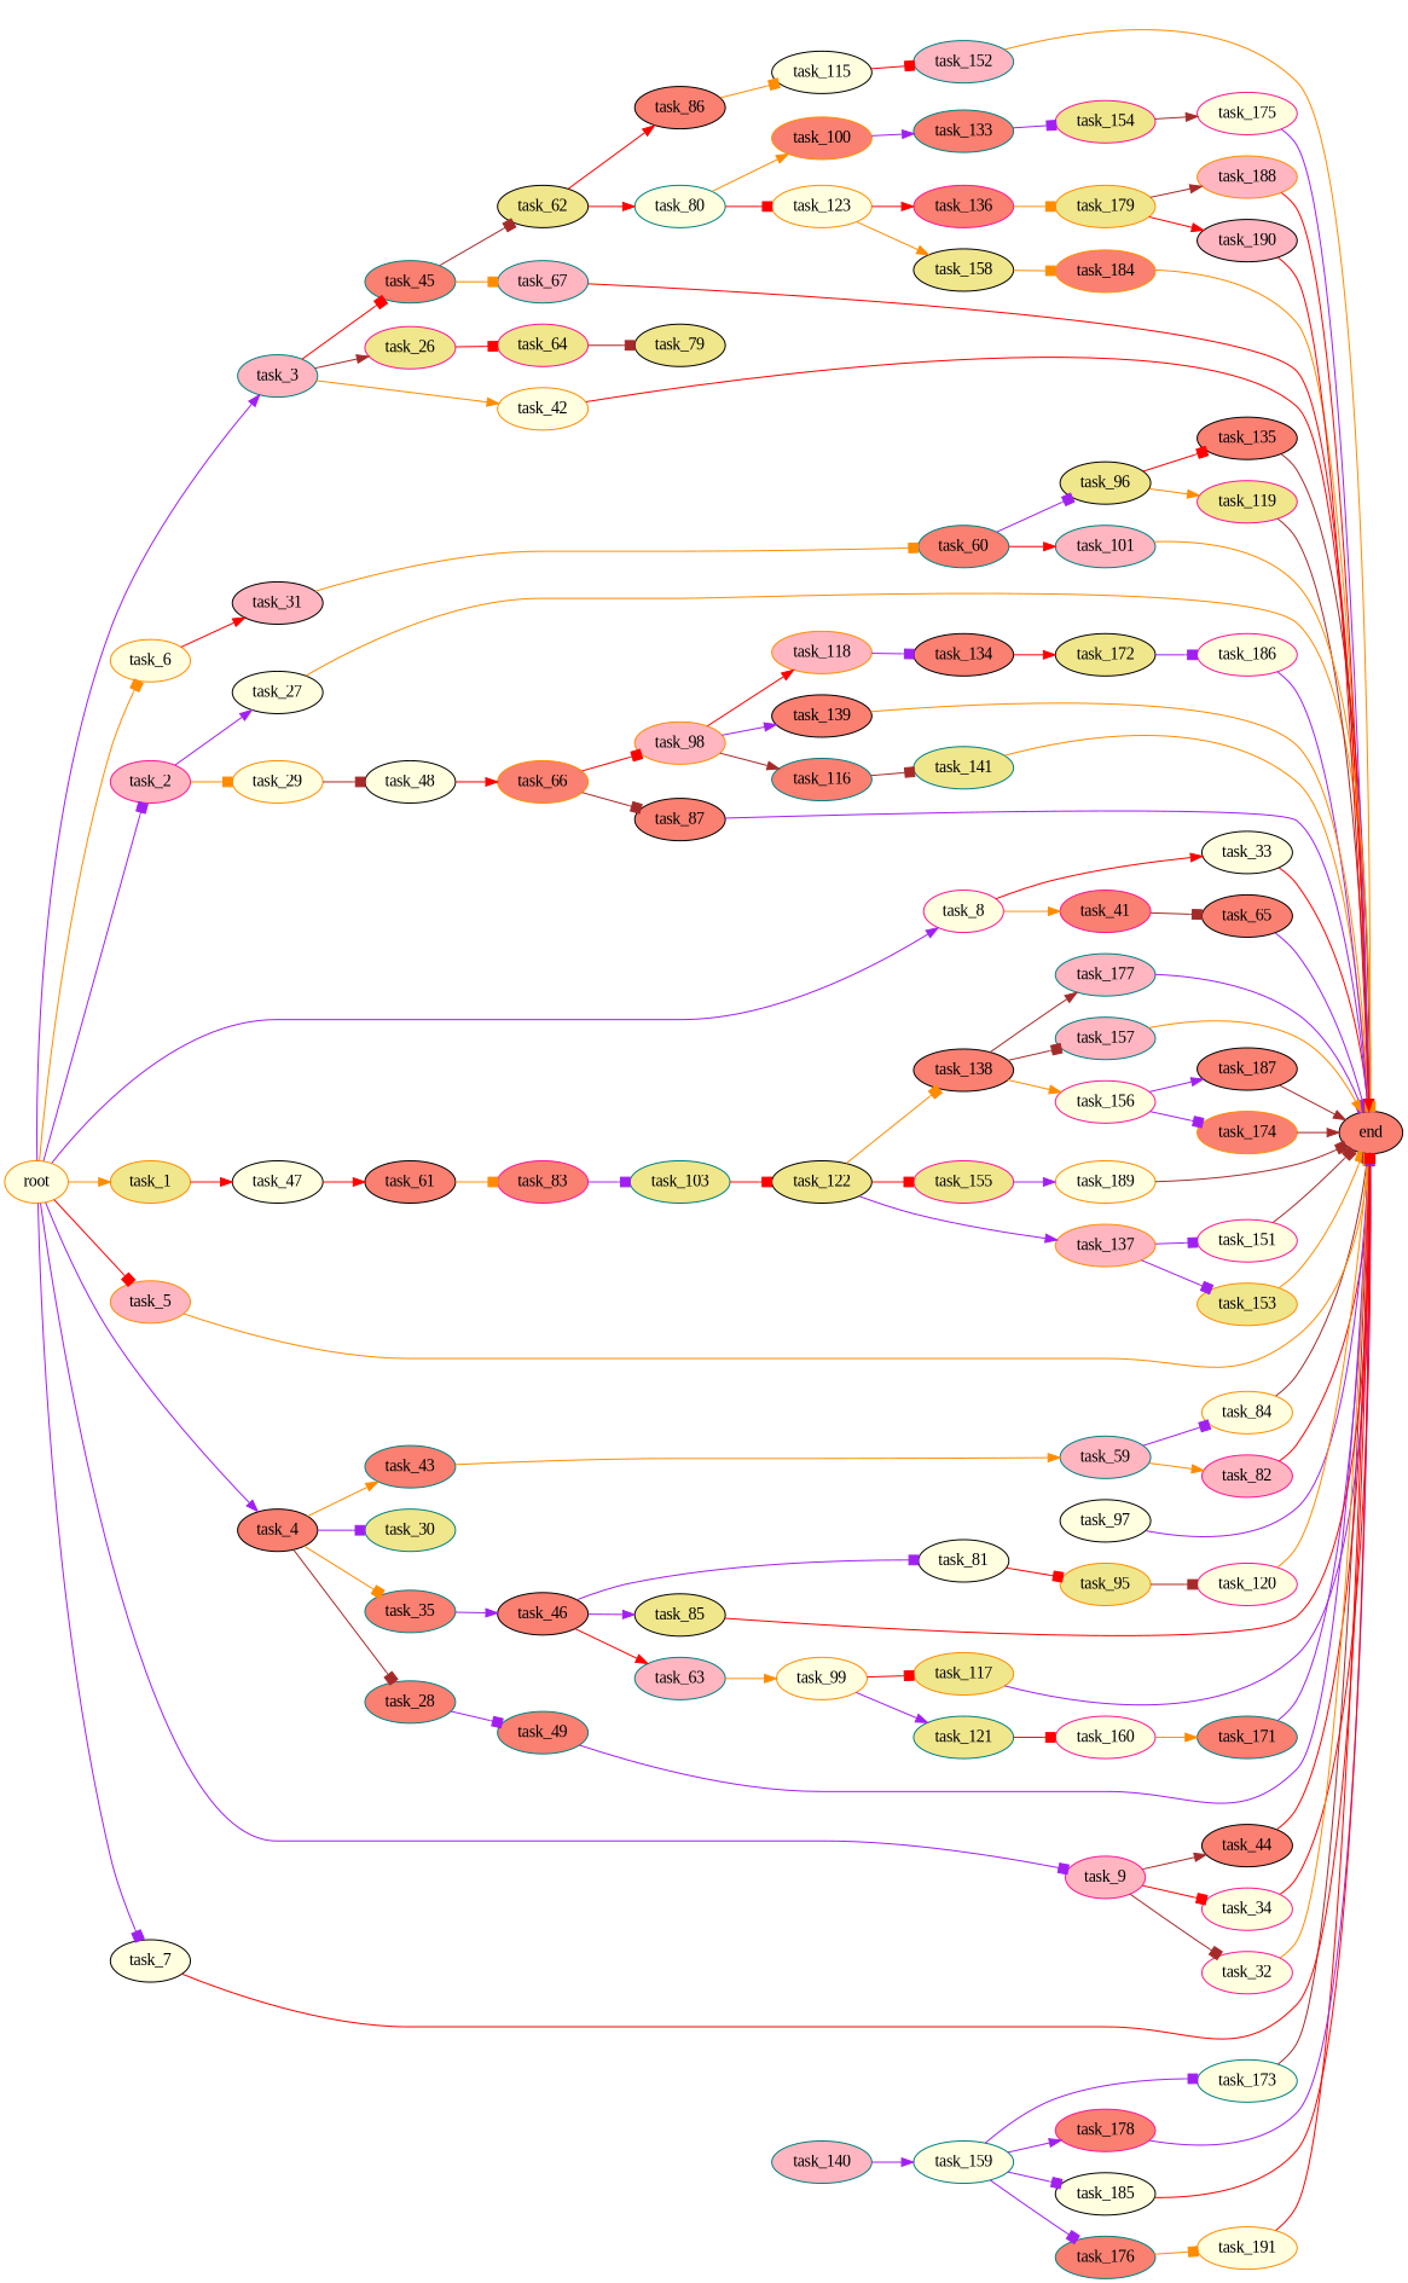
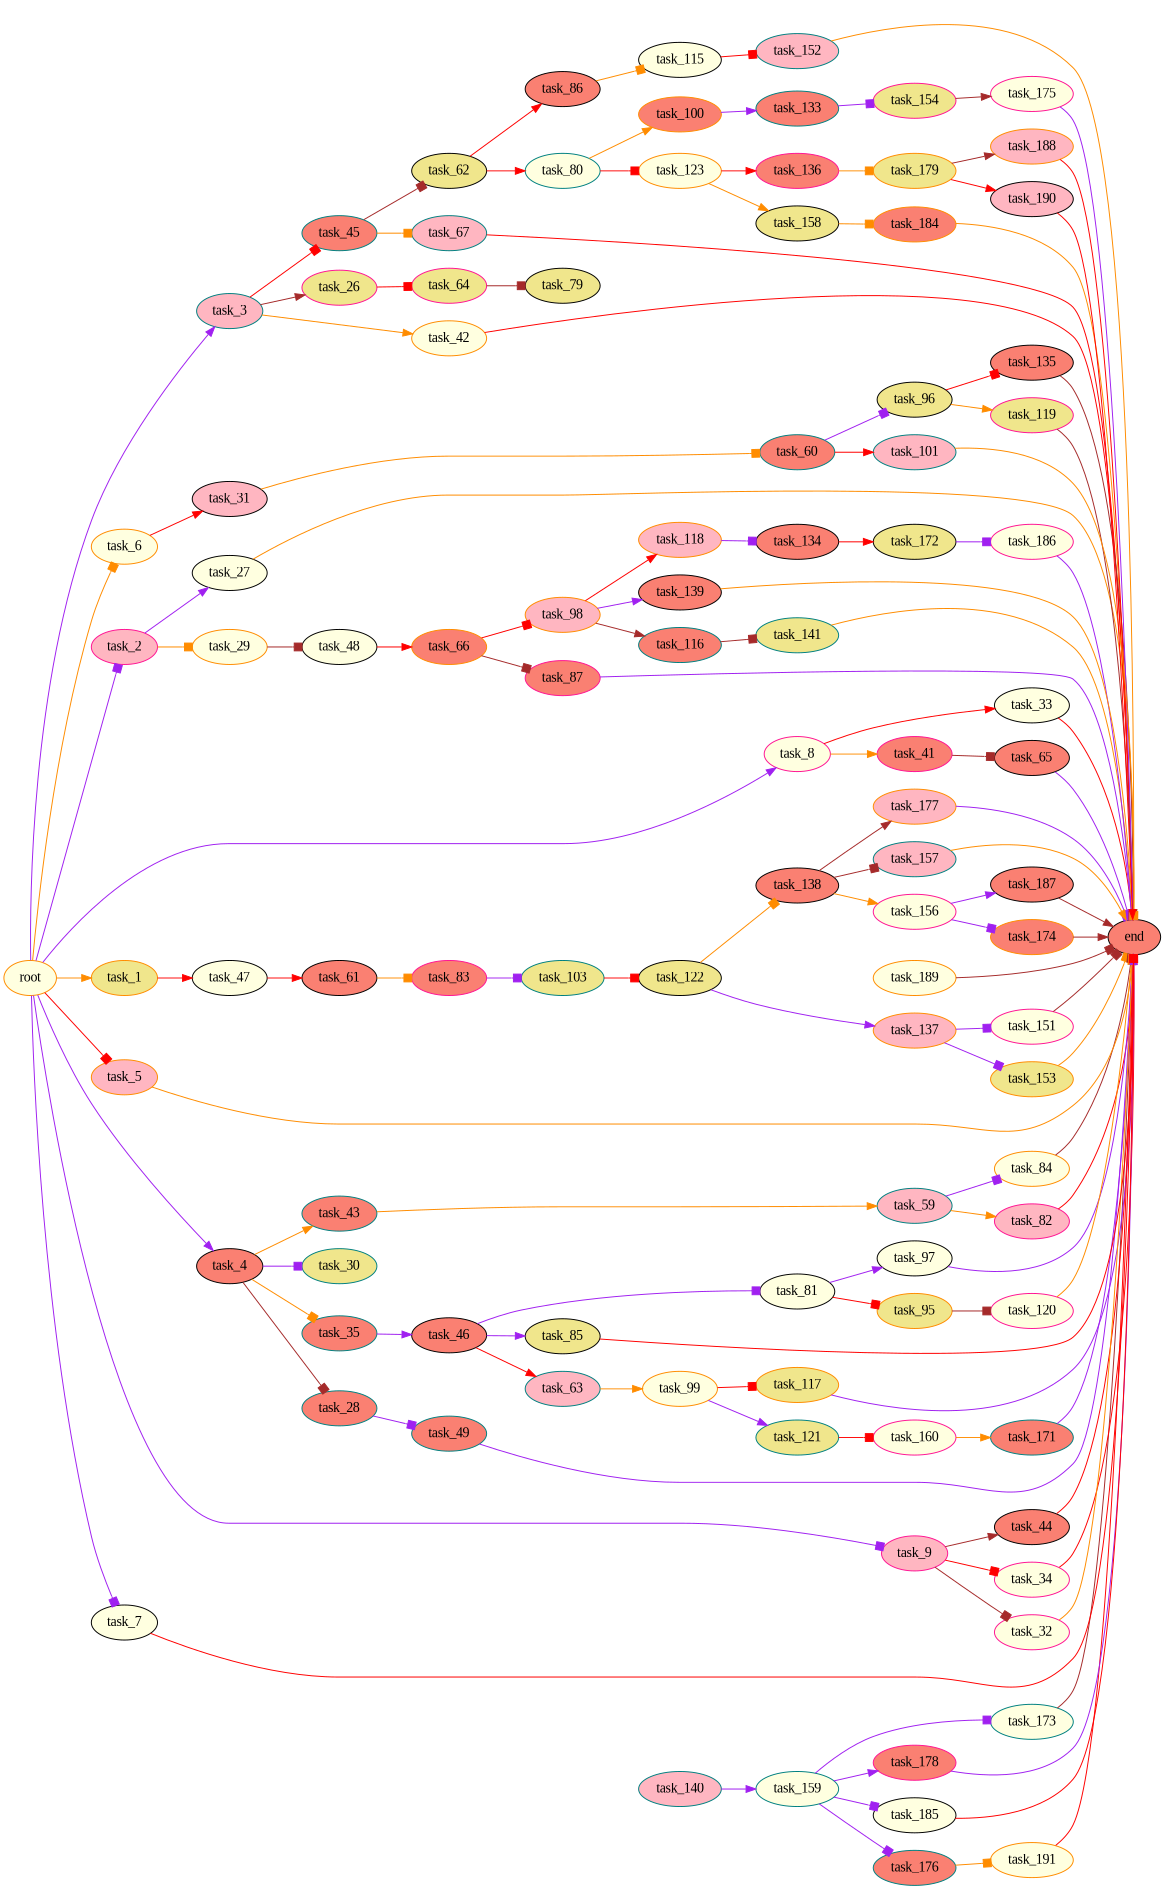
  digraph {
    fontname="Liberation Serif"
    rankdir=LR
    node [color=black fillcolor=salmon fontname="Liberation Serif" style=filled]
    edge [arrowhead=box color=purple fontname="Liberation Serif"]
    task_173 [color=teal fillcolor=lightyellow]
    end
    task_65
    task_45 [color=teal]
    task_62 [fillcolor=khaki]
    task_67 [color=teal fillcolor=lightpink]
    task_86
    task_80 [color=teal fillcolor=lightyellow]
    task_151 [color=deeppink fillcolor=lightyellow]
    task_100 [color=darkorange]
    task_133 [color=teal]
    task_154 [color=deeppink fillcolor=khaki]
    task_27 [fillcolor=lightyellow]
    task_153 [color=darkorange fillcolor=khaki]
    task_47 [fillcolor=lightyellow]
    task_61
    task_83 [color=deeppink]
    task_3 [color=teal fillcolor=lightpink]
    task_26 [color=deeppink fillcolor=khaki]
    task_42 [color=darkorange fillcolor=lightyellow]
    task_64 [color=deeppink fillcolor=khaki]
    task_6 [color=darkorange fillcolor=lightyellow]
    task_31 [fillcolor=lightpink]
    task_60 [color=teal]
    task_171 [color=teal]
    task_141 [color=teal fillcolor=khaki]
    task_2 [color=deeppink fillcolor=lightpink]
    task_29 [color=darkorange fillcolor=lightyellow]
    task_48 [fillcolor=lightyellow]
    task_8 [color=deeppink fillcolor=lightyellow]
    task_33 [fillcolor=lightyellow]
    task_41 [color=deeppink]
    task_44
    task_172 [fillcolor=khaki]
    task_186 [color=deeppink fillcolor=lightyellow]
    task_1 [color=darkorange fillcolor=khaki]
    task_84 [color=darkorange fillcolor=lightyellow]
    task_49 [color=teal]
    task_184 [color=darkorange]
    task_187
    task_115 [fillcolor=lightyellow]
    task_152 [color=teal fillcolor=lightpink]
    task_117 [color=darkorange fillcolor=khaki]
    task_43 [color=teal]
    task_59 [color=teal fillcolor=lightpink]
    task_82 [color=deeppink fillcolor=lightpink]
    task_34 [color=deeppink fillcolor=lightyellow]
    task_118 [color=darkorange fillcolor=lightpink]
    task_134
    task_189 [color=darkorange fillcolor=lightyellow]
-   task_177 [color=teal fillcolor=lightpink]
+   task_177 [color=darkorange fillcolor=lightpink]
    task_138
    task_157 [color=teal fillcolor=lightpink]
    task_156 [color=deeppink fillcolor=lightyellow]
    task_174 [color=darkorange]
    task_97 [fillcolor=lightyellow]
    task_135
    task_5 [color=darkorange fillcolor=lightpink]
    task_66 [color=darkorange]
    task_98 [color=darkorange fillcolor=lightpink]
-   task_87
+   task_87 [color=deeppink]
    task_4
    task_30 [color=teal fillcolor=khaki]
    task_35 [color=teal]
    task_28 [color=teal]
    task_46
    task_139
    task_79 [fillcolor=khaki]
    task_99 [color=darkorange fillcolor=lightyellow]
    task_121 [color=teal fillcolor=khaki]
    task_160 [color=deeppink fillcolor=lightyellow]
    task_188 [color=darkorange fillcolor=lightpink]
    task_120 [color=deeppink fillcolor=lightyellow]
    task_96 [fillcolor=khaki]
    task_119 [color=deeppink fillcolor=khaki]
    task_175 [color=deeppink fillcolor=lightyellow]
    task_103 [color=teal fillcolor=khaki]
    task_122 [fillcolor=khaki]
    task_191 [color=darkorange fillcolor=lightyellow]
-   task_155 [color=deeppink fillcolor=khaki]
    task_137 [color=darkorange fillcolor=lightpink]
    task_123 [color=darkorange fillcolor=lightyellow]
    task_9 [color=deeppink fillcolor=lightpink]
    task_32 [color=deeppink fillcolor=lightyellow]
    task_101 [color=teal fillcolor=lightpink]
    task_95 [color=darkorange fillcolor=khaki]
    task_179 [color=darkorange fillcolor=khaki]
    task_190 [fillcolor=lightpink]
    task_136 [color=deeppink]
    task_158 [fillcolor=khaki]
    task_116 [color=teal]
    root [color=darkorange fillcolor=lightyellow]
    task_7 [fillcolor=lightyellow]
    task_81 [fillcolor=lightyellow]
    task_140 [color=teal fillcolor=lightpink]
    task_159 [color=teal fillcolor=lightyellow]
    task_178 [color=deeppink]
    task_185 [fillcolor=lightyellow]
    task_176 [color=teal]
    task_85 [fillcolor=khaki]
    task_63 [color=teal fillcolor=lightpink]
    task_173 -> end [color=brown]
    task_65 -> end [arrowhead=normal]
    task_45 -> task_62 [color=brown]
    task_45 -> task_67 [color=darkorange]
    task_62 -> task_86 [arrowhead=normal color=red]
    task_62 -> task_80 [arrowhead=normal color=red]
    task_67 -> end [arrowhead=normal color=red]
    task_86 -> task_115 [color=darkorange]
    task_80 -> task_100 [arrowhead=normal color=darkorange]
    task_80 -> task_123 [color=red]
    task_151 -> end [color=brown]
    task_100 -> task_133 [arrowhead=normal]
    task_133 -> task_154
    task_154 -> task_175 [arrowhead=normal color=brown]
    task_27 -> end [color=darkorange]
    task_153 -> end [color=darkorange]
    task_47 -> task_61 [arrowhead=normal color=red]
    task_61 -> task_83 [color=darkorange]
    task_83 -> task_103
    task_3 -> task_45 [color=red]
    task_3 -> task_26 [arrowhead=normal color=brown]
    task_3 -> task_42 [arrowhead=normal color=darkorange]
    task_26 -> task_64 [color=red]
    task_42 -> end [arrowhead=normal color=red]
    task_64 -> task_79 [color=brown]
    task_6 -> task_31 [arrowhead=normal color=red]
    task_31 -> task_60 [color=darkorange]
    task_60 -> task_96
    task_60 -> task_101 [arrowhead=normal color=red]
    task_171 -> end
    task_141 -> end [arrowhead=normal color=darkorange]
    task_2 -> task_27 [arrowhead=normal]
    task_2 -> task_29 [color=darkorange]
    task_29 -> task_48 [color=brown]
    task_48 -> task_66 [arrowhead=normal color=red]
    task_8 -> task_33 [arrowhead=normal color=red]
    task_8 -> task_41 [arrowhead=normal color=darkorange]
    task_33 -> end [color=red]
    task_41 -> task_65 [color=brown]
    task_44 -> end [arrowhead=normal color=red]
    task_172 -> task_186
    task_186 -> end [arrowhead=normal]
    task_1 -> task_47 [arrowhead=normal color=red]
    task_84 -> end [color=brown]
    task_49 -> end [arrowhead=normal]
    task_184 -> end [color=darkorange]
    task_187 -> end [arrowhead=normal color=brown]
    task_115 -> task_152 [color=red]
    task_152 -> end [arrowhead=normal color=darkorange]
    task_117 -> end [arrowhead=normal]
    task_43 -> task_59 [arrowhead=normal color=darkorange]
    task_59 -> task_84
    task_59 -> task_82 [arrowhead=normal color=darkorange]
    task_82 -> end [color=red]
    task_34 -> end [color=red]
    task_118 -> task_134
    task_134 -> task_172 [arrowhead=normal color=red]
    task_189 -> end [color=brown]
    task_177 -> end
    task_138 -> task_177 [arrowhead=normal color=brown]
    task_138 -> task_157 [color=brown]
    task_138 -> task_156 [arrowhead=normal color=darkorange]
    task_157 -> end [arrowhead=normal color=darkorange]
    task_156 -> task_187 [arrowhead=normal]
    task_156 -> task_174
    task_174 -> end [arrowhead=normal color=brown]
    task_97 -> end
    task_135 -> end [arrowhead=normal color=brown]
    task_5 -> end [arrowhead=normal color=darkorange]
    task_66 -> task_98 [color=red]
    task_66 -> task_87 [color=brown]
    task_98 -> task_118 [arrowhead=normal color=red]
    task_98 -> task_139 [arrowhead=normal]
    task_98 -> task_116 [arrowhead=normal color=brown]
    task_87 -> end [arrowhead=normal]
    task_4 -> task_43 [arrowhead=normal color=darkorange]
    task_4 -> task_30
    task_4 -> task_35 [color=darkorange]
    task_4 -> task_28 [color=brown]
    task_35 -> task_46 [arrowhead=normal]
    task_28 -> task_49
    task_46 -> task_81
    task_46 -> task_85 [arrowhead=normal]
    task_46 -> task_63 [arrowhead=normal color=red]
    task_139 -> end [color=darkorange]
    task_99 -> task_117 [color=red]
    task_99 -> task_121 [arrowhead=normal]
    task_121 -> task_160 [color=red]
    task_160 -> task_171 [arrowhead=normal color=darkorange]
    task_188 -> end [color=red]
    task_120 -> end [arrowhead=normal color=darkorange]
    task_96 -> task_135 [color=red]
    task_96 -> task_119 [arrowhead=normal color=darkorange]
    task_119 -> end [color=brown]
    task_175 -> end
    task_103 -> task_122 [color=red]
    task_122 -> task_138 [color=darkorange]
-   task_122 -> task_155 [color=red]
    task_122 -> task_137 [arrowhead=normal]
    task_191 -> end [color=red]
-   task_155 -> task_189 [arrowhead=normal]
    task_137 -> task_151
    task_137 -> task_153
    task_123 -> task_136 [arrowhead=normal color=red]
    task_123 -> task_158 [arrowhead=normal color=darkorange]
    task_9 -> task_44 [arrowhead=normal color=brown]
    task_9 -> task_34 [color=red]
    task_9 -> task_32 [color=brown]
    task_32 -> end [color=darkorange]
    task_101 -> end [color=darkorange]
    task_95 -> task_120 [color=brown]
    task_179 -> task_188 [arrowhead=normal color=brown]
    task_179 -> task_190 [arrowhead=normal color=red]
    task_190 -> end [arrowhead=normal color=red]
    task_136 -> task_179 [color=darkorange]
    task_158 -> task_184 [color=darkorange]
    task_116 -> task_141 [color=brown]
    root -> task_3 [arrowhead=normal]
    root -> task_6 [color=darkorange]
    root -> task_2
    root -> task_8 [arrowhead=normal]
    root -> task_1 [arrowhead=normal color=darkorange]
    root -> task_5 [color=red]
    root -> task_4 [arrowhead=normal]
    root -> task_9
    root -> task_7
    task_7 -> end [color=red]
+   task_81 -> task_97 [arrowhead=normal]
    task_81 -> task_95 [color=red]
    task_140 -> task_159 [arrowhead=normal]
    task_159 -> task_173
    task_159 -> task_178 [arrowhead=normal]
    task_159 -> task_185
    task_159 -> task_176
    task_178 -> end [arrowhead=normal]
    task_185 -> end [color=red]
    task_176 -> task_191 [color=darkorange]
    task_85 -> end [color=red]
    task_63 -> task_99 [arrowhead=normal color=darkorange]
  }
